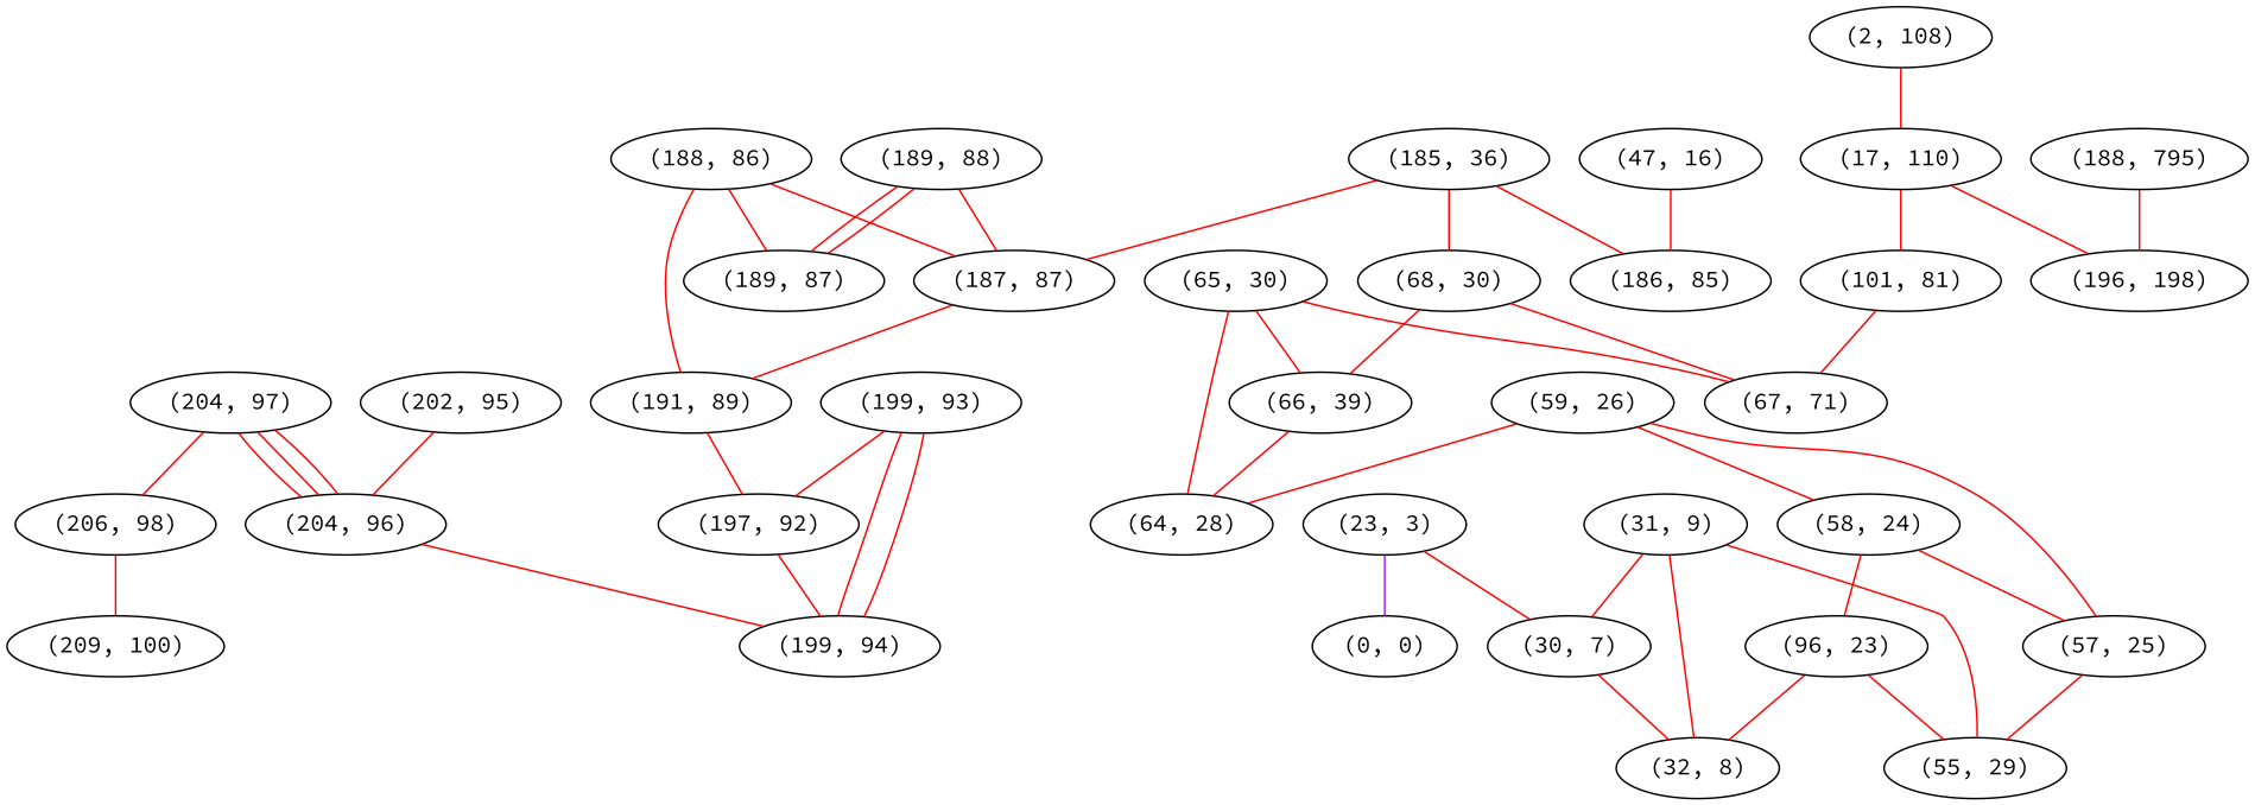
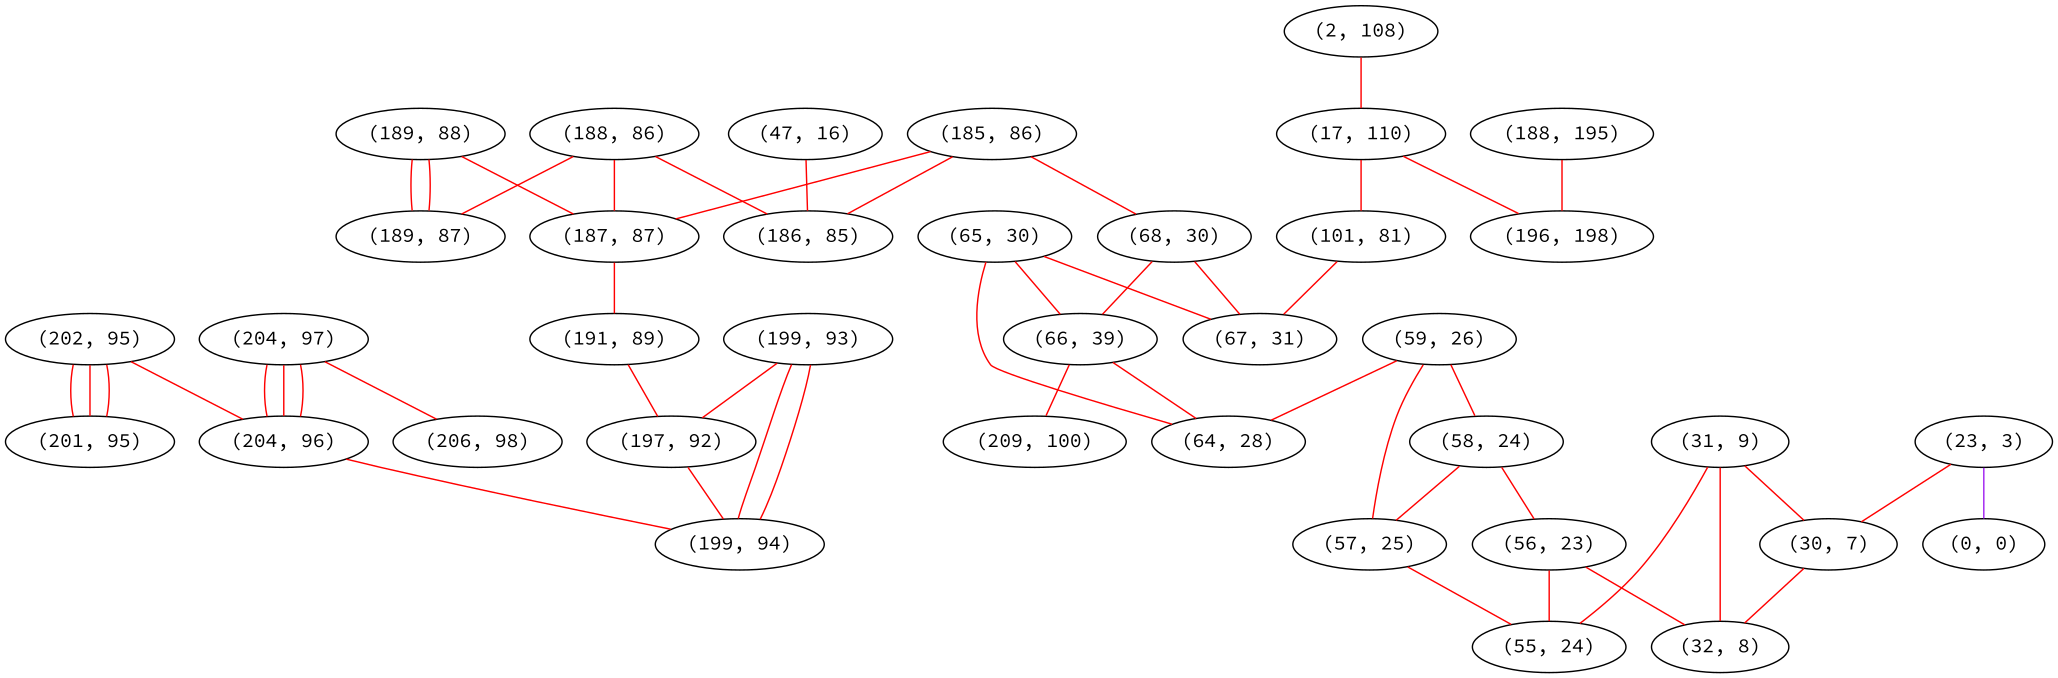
  graph {
    fontname="Source Code Pro"
    node [fontname="Source Code Pro"]
    edge [color=red fontname="Source Code Pro" weight=1]
    "(202, 95)"
    "(204, 96)"
+   "(201, 95)"
    "(199, 94)"
    "(189, 88)"
    "(187, 87)"
    "(189, 87)"
    "(191, 89)"
    "(197, 92)"
    "(31, 9)"
    "(30, 7)"
    "(32, 8)"
-   "(55, 24)" [label="(55, 29)"]
+   "(55, 24)"
    "(188, 86)"
    "(186, 85)"
    "(23, 3)"
    "(0, 0)"
    "(199, 93)"
-   "(185, 86)" [label="(185, 36)"]
+   "(185, 86)"
    "(68, 30)"
    n21 [label="(66, 39)"]
-   "(67, 31)" [label="(67, 71)"]
+   "(67, 31)"
    "(59, 26)"
    "(58, 24)"
    "(64, 28)"
    "(57, 25)"
-   "(56, 23)" [label="(96, 23)"]
+   "(56, 23)"
    "(204, 97)"
    "(206, 98)"
    "(209, 100)"
-   "(188, 195)" [label="(188, 795)"]
+   "(188, 195)"
    "(196, 198)"
    "(2, 108)"
    "(17, 110)"
    "(101, 81)"
    "(65, 30)"
    n37 [label="(47, 16)"]
    "(202, 95)" -- "(204, 96)"
+   "(202, 95)" -- "(201, 95)"
+   "(202, 95)" -- "(201, 95)"
+   "(202, 95)" -- "(201, 95)"
    "(204, 96)" -- "(199, 94)"
    "(189, 88)" -- "(187, 87)"
    "(189, 88)" -- "(189, 87)"
    "(189, 88)" -- "(189, 87)"
    "(187, 87)" -- "(191, 89)"
    "(191, 89)" -- "(197, 92)"
    "(197, 92)" -- "(199, 94)"
    "(31, 9)" -- "(30, 7)"
    "(31, 9)" -- "(32, 8)"
    "(31, 9)" -- "(55, 24)"
    "(30, 7)" -- "(32, 8)"
    "(188, 86)" -- "(187, 87)"
    "(188, 86)" -- "(189, 87)"
-   "(188, 86)" -- "(191, 89)"
+   "(188, 86)" -- "(186, 85)"
    "(23, 3)" -- "(30, 7)"
    "(23, 3)" -- "(0, 0)" [color=purple weight=4]
    "(199, 93)" -- "(199, 94)"
    "(199, 93)" -- "(199, 94)"
    "(199, 93)" -- "(197, 92)"
    "(185, 86)" -- "(187, 87)"
    "(185, 86)" -- "(186, 85)"
    "(185, 86)" -- "(68, 30)"
    "(68, 30)" -- n21
    "(68, 30)" -- "(67, 31)"
    n21 -- "(64, 28)"
    "(59, 26)" -- "(58, 24)"
    "(59, 26)" -- "(64, 28)"
    "(59, 26)" -- "(57, 25)"
    "(58, 24)" -- "(57, 25)"
    "(58, 24)" -- "(56, 23)"
    "(57, 25)" -- "(55, 24)"
    "(56, 23)" -- "(32, 8)"
    "(56, 23)" -- "(55, 24)"
    "(204, 97)" -- "(204, 96)"
    "(204, 97)" -- "(204, 96)"
    "(204, 97)" -- "(204, 96)"
    "(204, 97)" -- "(206, 98)"
-   "(206, 98)" -- "(209, 100)"
+   n21 -- "(209, 100)"
    "(188, 195)" -- "(196, 198)"
    "(2, 108)" -- "(17, 110)"
    "(17, 110)" -- "(196, 198)"
    "(17, 110)" -- "(101, 81)"
    "(101, 81)" -- "(67, 31)"
    "(65, 30)" -- n21
    "(65, 30)" -- "(67, 31)"
    "(65, 30)" -- "(64, 28)"
    n37 -- "(186, 85)"
  }
